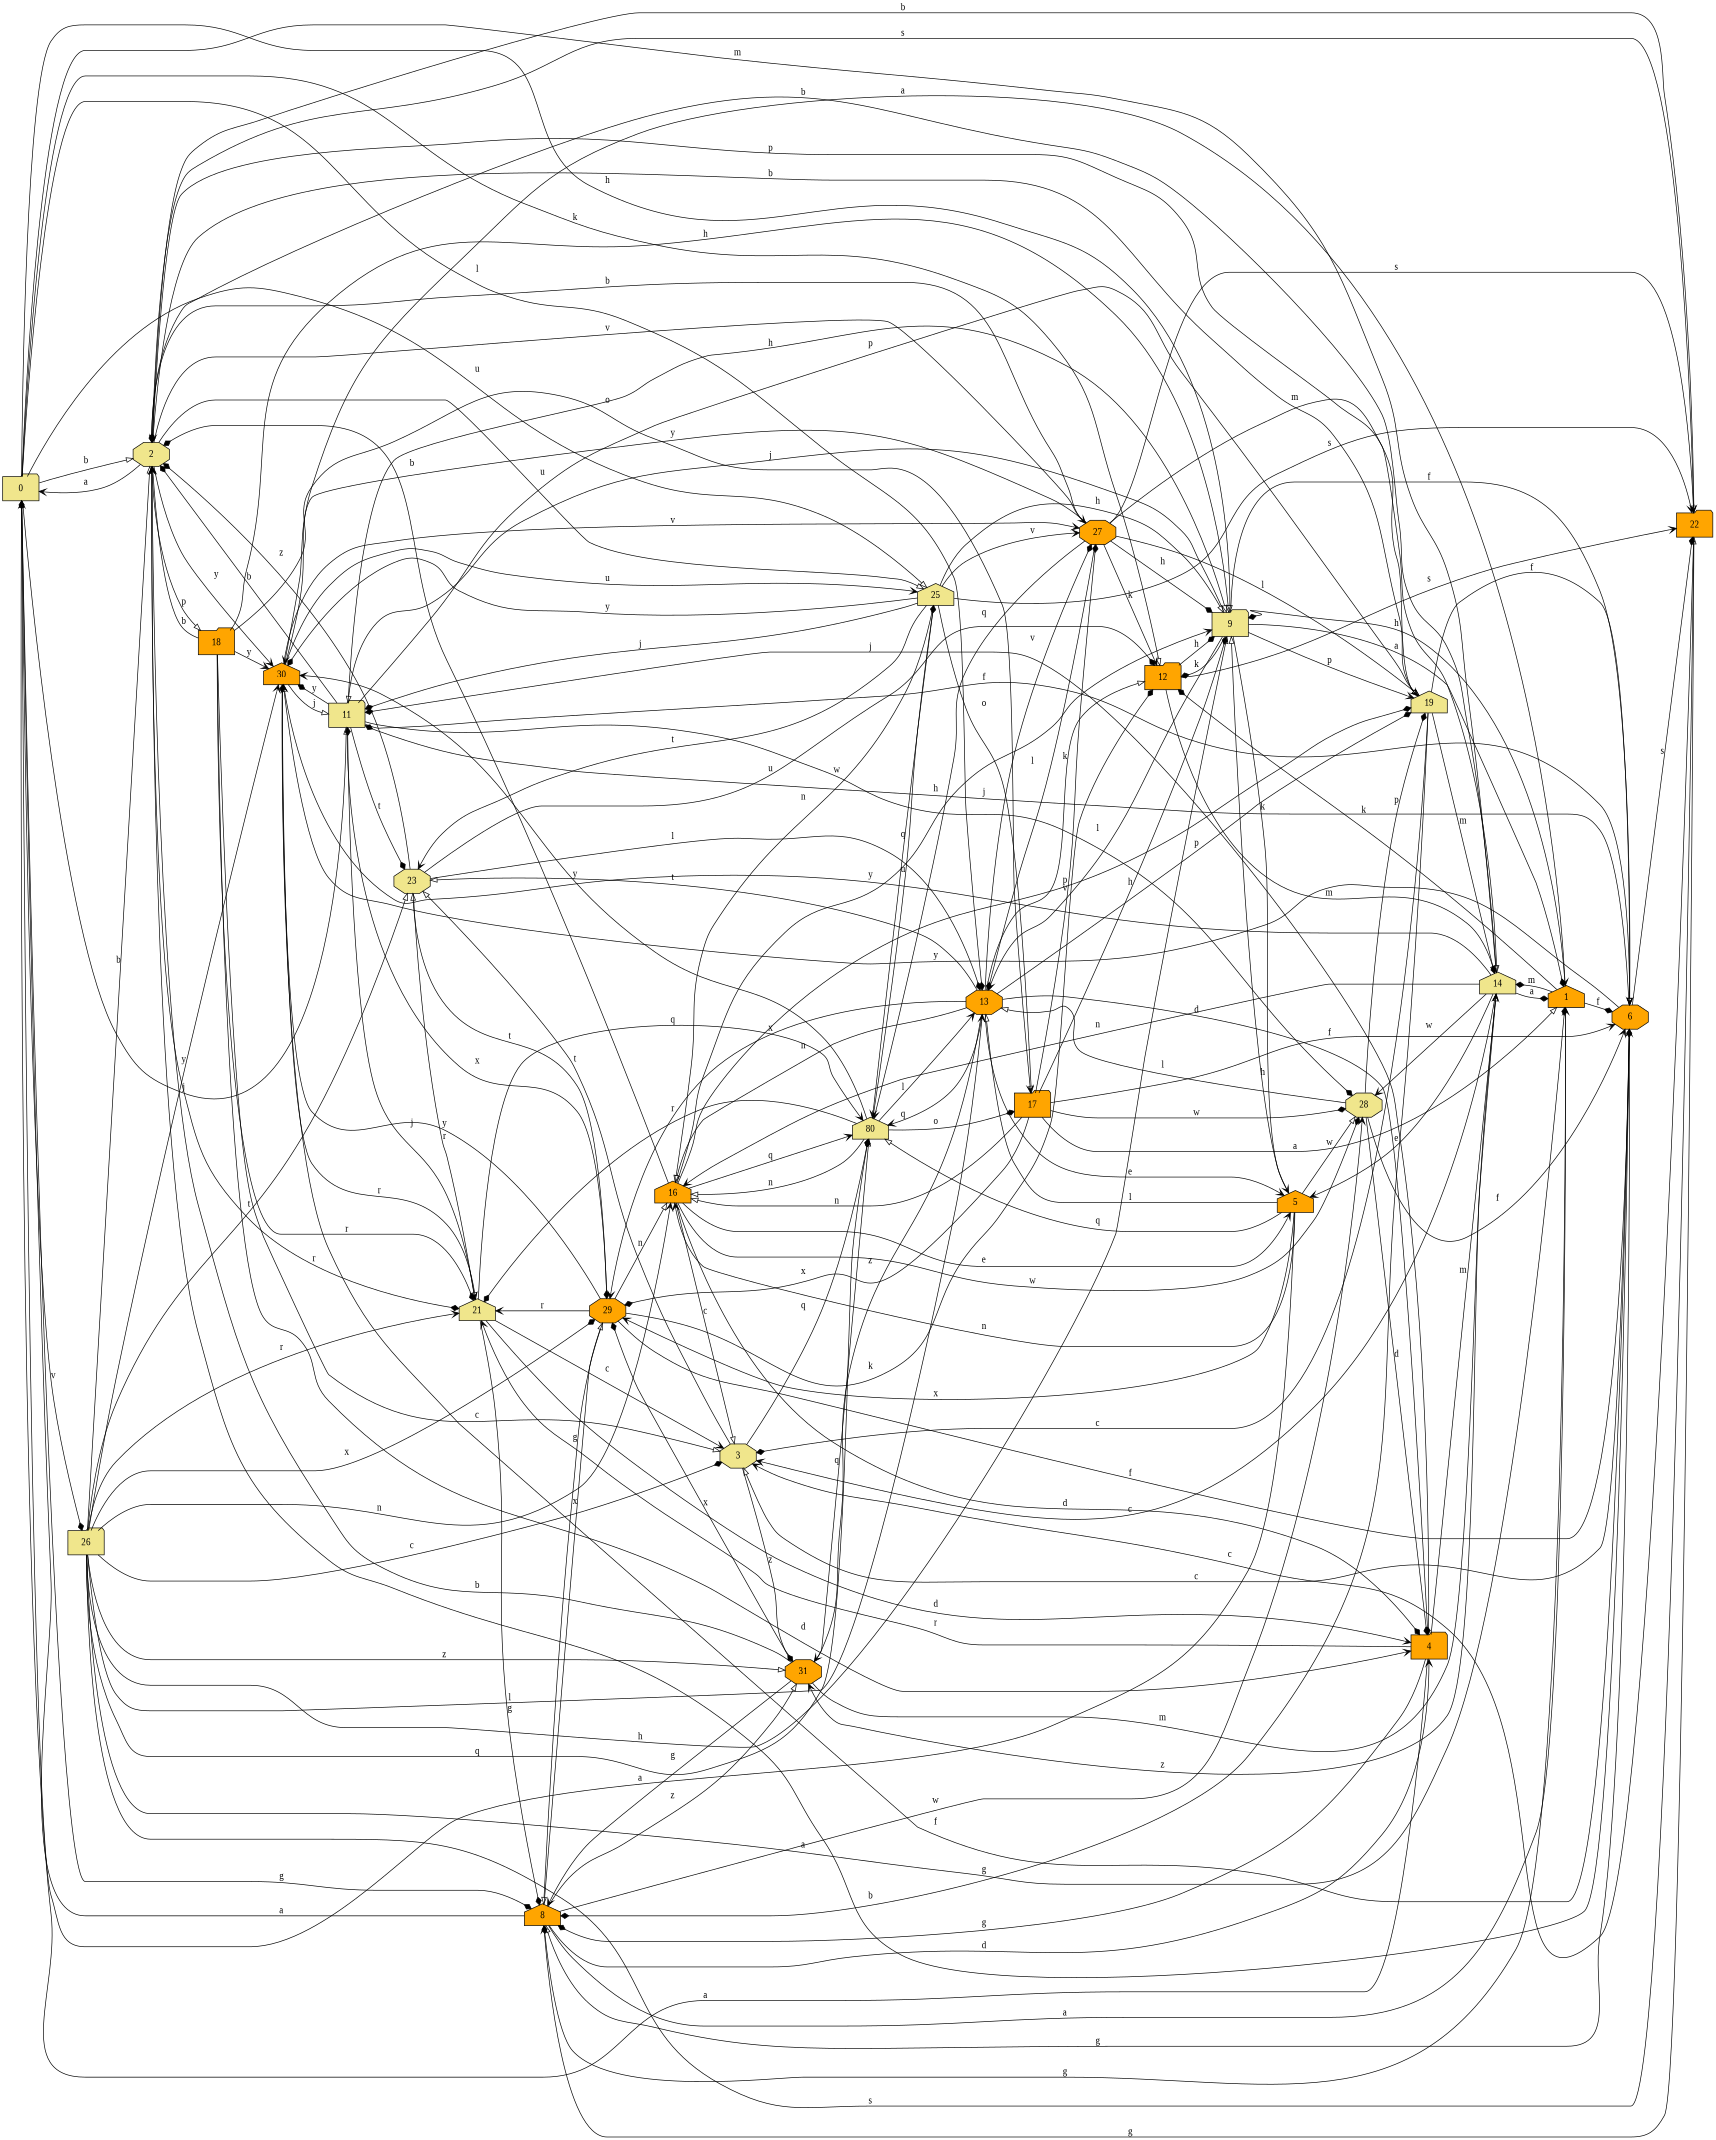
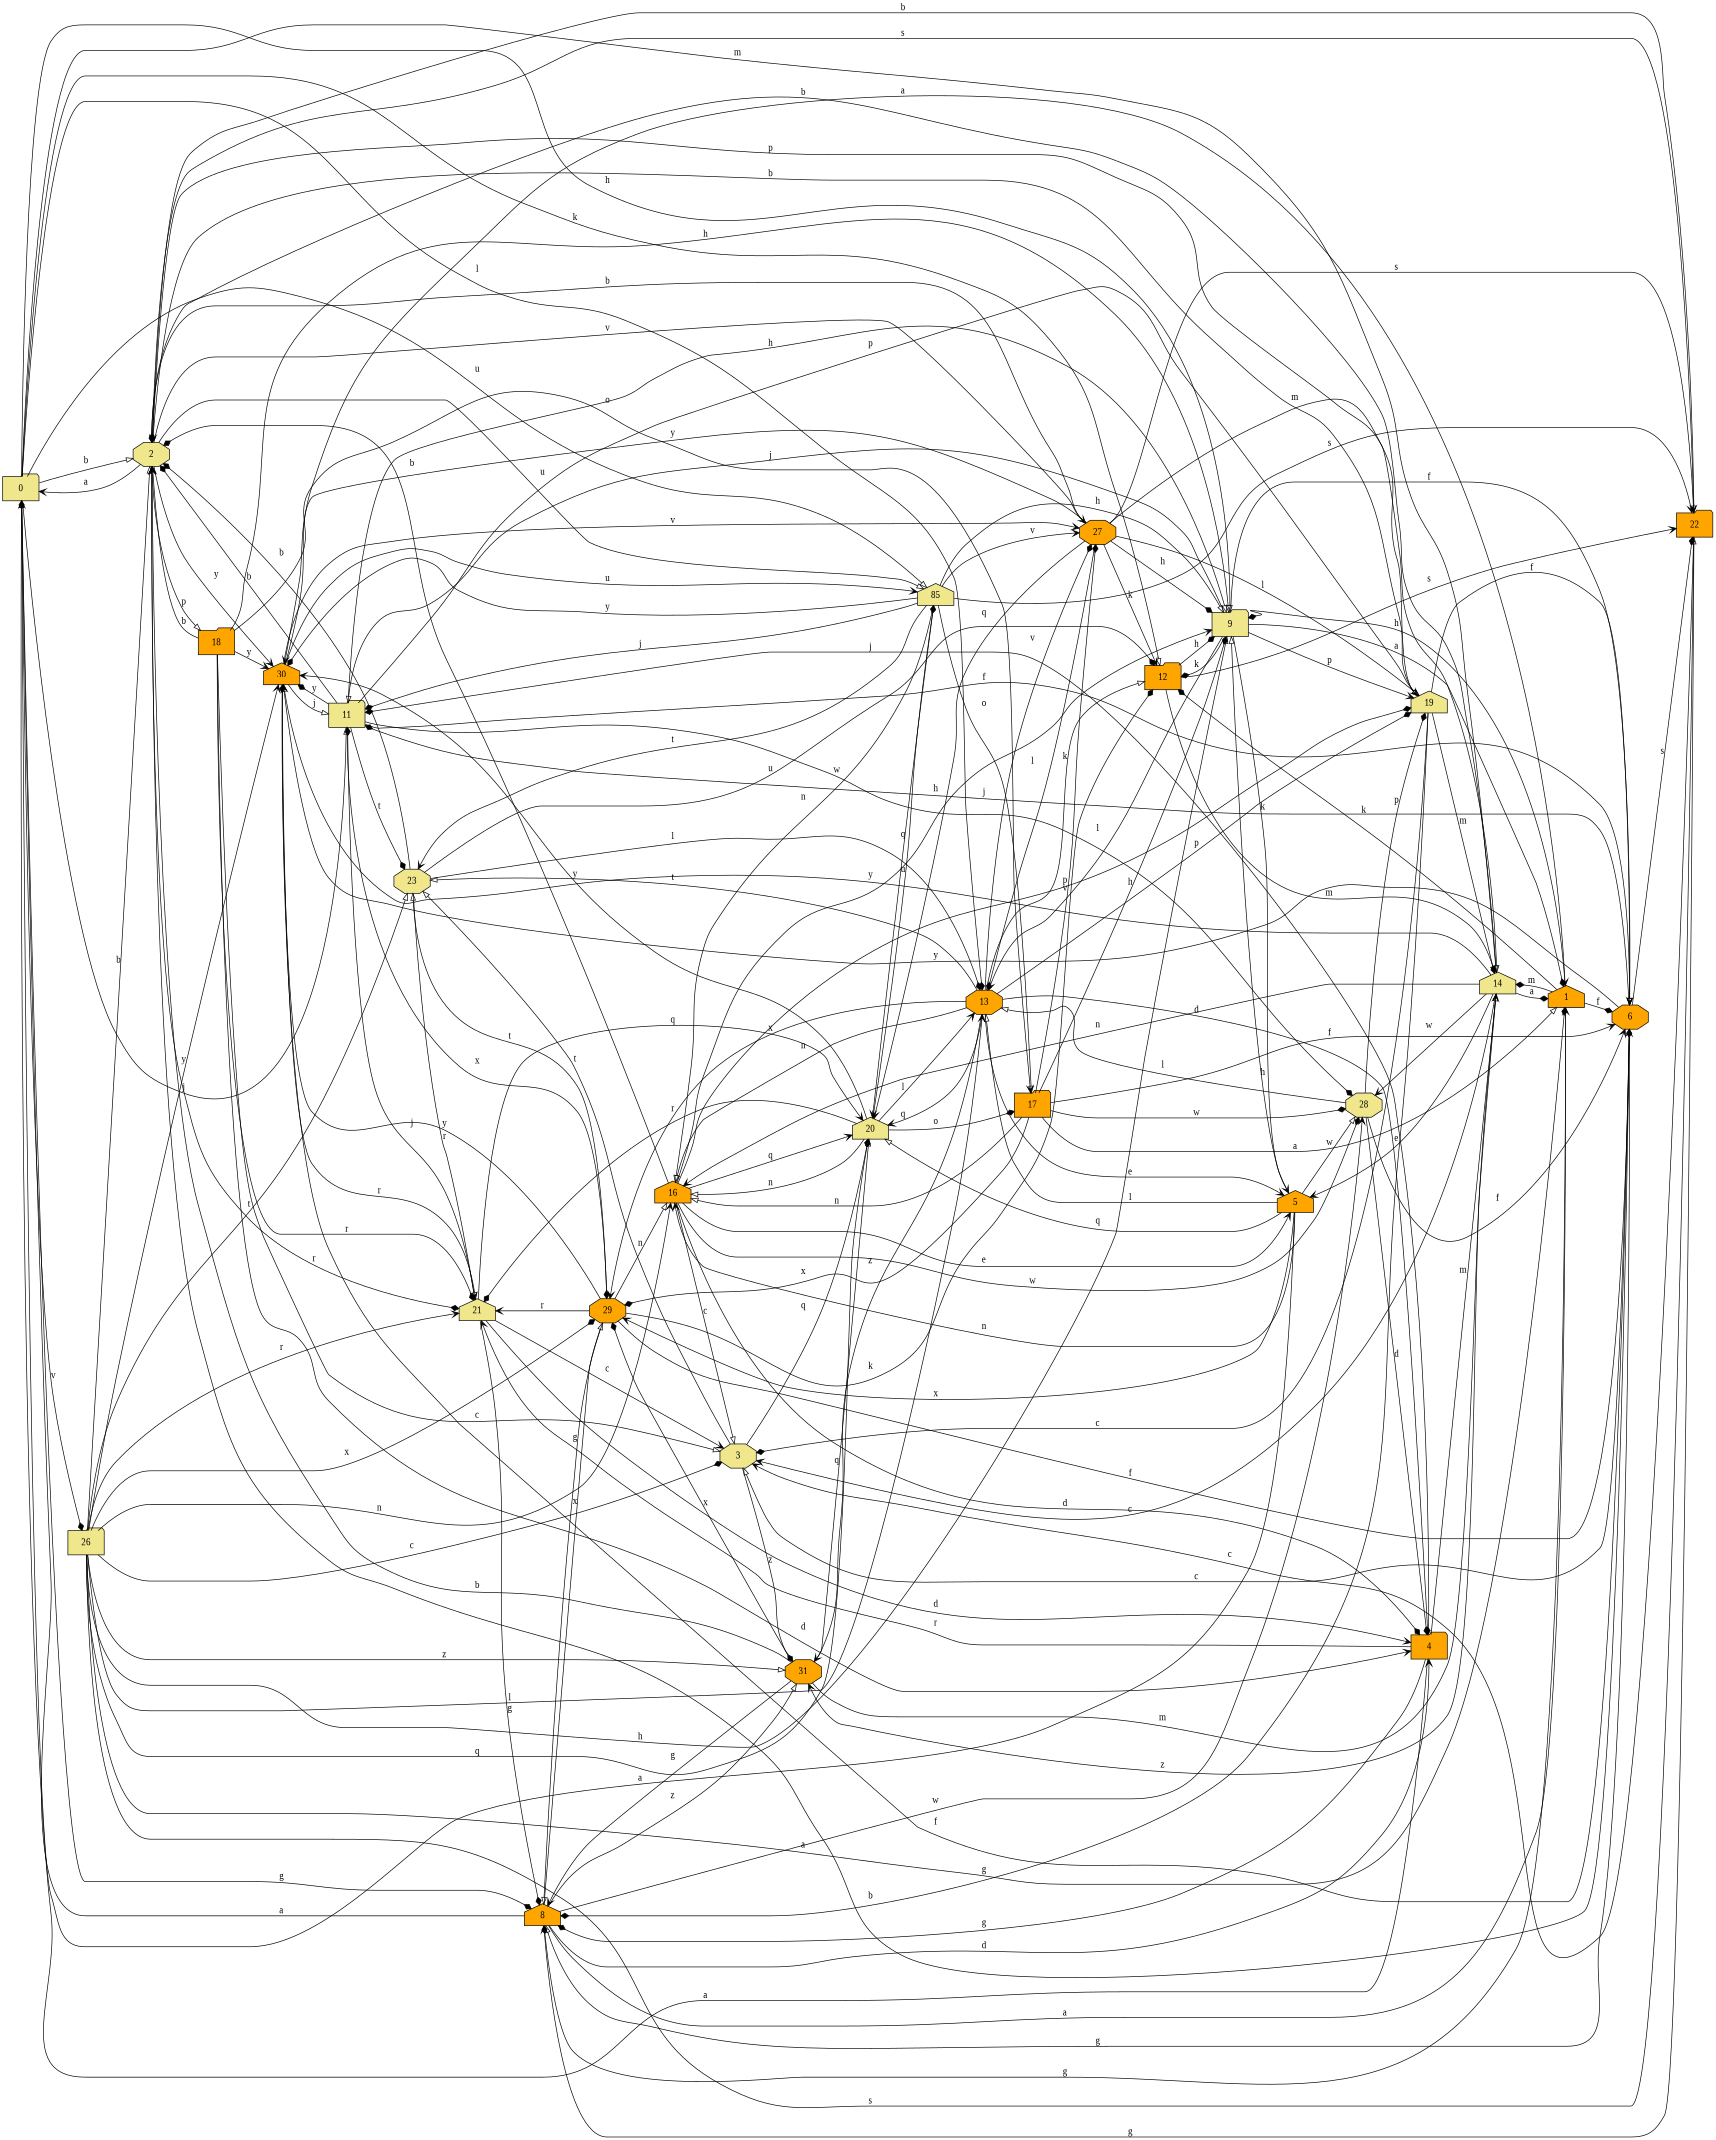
  strict digraph {
    fontname="Liberation Serif"
    rankdir=LR
    node [fillcolor=orange fontname="Liberation Serif" shape=house style=filled]
    edge [arrowhead=vee fontname="Liberation Serif"]
    0 [fillcolor=khaki shape=folder]
    2 [fillcolor=khaki shape=octagon]
    8
    9 [fillcolor=khaki shape=folder]
    11 [fillcolor=khaki shape=folder]
    12 [shape=folder]
    13 [shape=octagon]
    14 [fillcolor=khaki]
-   25 [fillcolor=khaki]
+   25 [fillcolor=khaki label=85]
    26 [fillcolor=khaki shape=folder]
    18 [shape=folder]
    19 [fillcolor=khaki]
    21 [fillcolor=khaki]
    22 [shape=folder]
    27 [shape=octagon]
    30
    1
    31 [shape=octagon]
    4 [shape=folder]
    28 [fillcolor=khaki shape=octagon]
    29 [shape=octagon]
    6 [shape=octagon]
    5
    23 [fillcolor=khaki shape=octagon]
-   20 [fillcolor=khaki label=80]
+   20 [fillcolor=khaki]
    16
    3 [fillcolor=khaki shape=octagon]
    17 [shape=folder]
    0 -> 2 [arrowhead=onormal label=b]
    0 -> 8 [arrowhead=diamond label=g]
    0 -> 9 [arrowhead=onormal label=h]
    0 -> 11 [arrowhead=onormal label=j]
    0 -> 12 [arrowhead=onormal label=k]
    0 -> 13 [arrowhead=diamond label=l]
    0 -> 14 [arrowhead=onormal label=m]
    0 -> 25 [arrowhead=onormal label=u]
    0 -> 26 [arrowhead=diamond label=v]
    2 -> 0 [label=a]
    2 -> 25 [arrowhead=onormal label=u]
    2 -> 18 [arrowhead=onormal label=p]
    2 -> 19 [label=p]
    2 -> 21 [arrowhead=diamond label=r]
    2 -> 22 [arrowhead=onormal label=s]
    2 -> 27 [label=v]
    2 -> 30 [label=y]
    8 -> 0 [label=a]
    8 -> 1 [label=a]
    8 -> 31 [arrowhead=onormal label=z]
    8 -> 4 [label=d]
    8 -> 28 [label=w]
    8 -> 29 [arrowhead=onormal label=x]
    9 -> 11 [arrowhead=onormal label=j]
    9 -> 12 [arrowhead=diamond label=k]
    9 -> 13 [label=l]
    9 -> 19 [label=p]
    9 -> 1 [arrowhead=diamond label=a]
    9 -> 6 [label=f]
    9 -> 5 [label=k]
    11 -> 2 [arrowhead=diamond label=b]
    11 -> 9 [arrowhead=onormal label=h]
    11 -> 19 [arrowhead=onormal label=p]
    11 -> 30 [arrowhead=diamond label=y]
    11 -> 28 [arrowhead=diamond label=w]
    11 -> 29 [arrowhead=diamond label=x]
    11 -> 6 [arrowhead=onormal label=f]
    11 -> 23 [arrowhead=diamond label=t]
    12 -> 9 [arrowhead=diamond label=h]
    12 -> 14 [arrowhead=onormal label=m]
    12 -> 22 [label=s]
    13 -> 12 [arrowhead=onormal label=k]
    13 -> 19 [arrowhead=diamond label=p]
    13 -> 27 [arrowhead=diamond label=v]
    13 -> 31 [label=z]
    13 -> 4 [arrowhead=diamond label=d]
    13 -> 29 [label=x]
    13 -> 5 [label=e]
    13 -> 23 [arrowhead=onormal label=t]
    13 -> 20 [label=q]
    13 -> 16 [arrowhead=onormal label=n]
    14 -> 2 [arrowhead=diamond label=b]
    14 -> 30 [arrowhead=onormal label=y]
    14 -> 1 [arrowhead=diamond label=a]
    14 -> 31 [label=z]
    14 -> 28 [label=w]
    14 -> 5 [label=e]
    14 -> 16 [label=n]
    14 -> 3 [label=c]
    25 -> 9 [arrowhead=onormal label=h]
    25 -> 11 [arrowhead=diamond label=j]
    25 -> 22 [label=s]
    25 -> 27 [label=v]
    25 -> 30 [arrowhead=diamond label=y]
    25 -> 23 [label=t]
    25 -> 20 [label=q]
    25 -> 16 [arrowhead=onormal label=n]
    25 -> 17 [arrowhead=onormal label=o]
    26 -> 2 [arrowhead=onormal label=b]
    26 -> 9 [arrowhead=onormal label=h]
    26 -> 13 [label=l]
    26 -> 21 [label=r]
    26 -> 22 [arrowhead=onormal label=s]
    26 -> 30 [label=y]
    26 -> 1 [arrowhead=diamond label=a]
    26 -> 31 [arrowhead=onormal label=z]
    26 -> 29 [arrowhead=diamond label=x]
    26 -> 23 [arrowhead=onormal label=t]
    26 -> 20 [arrowhead=diamond label=q]
    26 -> 16 [label=n]
    26 -> 3 [arrowhead=diamond label=c]
    18 -> 2 [label=b]
    18 -> 9 [arrowhead=onormal label=h]
    18 -> 21 [arrowhead=diamond label=r]
    18 -> 30 [label=y]
    18 -> 4 [label=d]
    18 -> 3 [arrowhead=onormal label=c]
    18 -> 17 [label=o]
    19 -> 2 [label=b]
    19 -> 8 [arrowhead=diamond label=g]
    19 -> 14 [arrowhead=diamond label=m]
    19 -> 6 [arrowhead=onormal label=f]
    19 -> 3 [arrowhead=diamond label=c]
    21 -> 8 [arrowhead=diamond label=g]
    21 -> 11 [arrowhead=diamond label=j]
    21 -> 4 [label=d]
    21 -> 20 [label=q]
    21 -> 3 [label=c]
    22 -> 2 [arrowhead=diamond label=b]
    22 -> 8 [label=g]
    22 -> 3 [label=c]
    27 -> 2 [arrowhead=onormal label=b]
    27 -> 9 [arrowhead=diamond label=h]
    27 -> 12 [label=k]
    27 -> 13 [arrowhead=diamond label=l]
    27 -> 14 [arrowhead=onormal label=m]
    27 -> 19 [arrowhead=onormal label=l]
    27 -> 22 [label=s]
    27 -> 30 [label=y]
    27 -> 20 [label=q]
    30 -> 11 [arrowhead=onormal label=j]
    30 -> 25 [label=u]
    30 -> 21 [arrowhead=onormal label=r]
    30 -> 27 [label=v]
    30 -> 1 [label=a]
    30 -> 6 [arrowhead=diamond label=f]
    1 -> 8 [arrowhead=diamond label=g]
    1 -> 9 [arrowhead=diamond label=h]
    1 -> 12 [arrowhead=diamond label=k]
    1 -> 14 [arrowhead=diamond label=m]
    1 -> 6 [arrowhead=diamond label=f]
    31 -> 2 [label=b]
    31 -> 8 [label=g]
    31 -> 14 [label=m]
    31 -> 29 [arrowhead=diamond label=x]
    31 -> 20 [arrowhead=onormal label=q]
    4 -> 0 [arrowhead=onormal label=a]
    4 -> 8 [arrowhead=diamond label=g]
    4 -> 11 [arrowhead=diamond label=j]
    4 -> 14 [arrowhead=onormal label=m]
    4 -> 21 [label=r]
    28 -> 13 [arrowhead=onormal label=l]
    28 -> 19 [arrowhead=diamond label=p]
    28 -> 4 [arrowhead=diamond label=d]
    28 -> 6 [label=f]
    29 -> 8 [arrowhead=onormal label=g]
    29 -> 12 [arrowhead=diamond label=k]
    29 -> 21 [label=r]
    29 -> 30 [arrowhead=diamond label=y]
    29 -> 6 [label=f]
    29 -> 23 [arrowhead=onormal label=t]
    29 -> 16 [arrowhead=onormal label=n]
    6 -> 2 [label=b]
    6 -> 8 [arrowhead=onormal label=g]
    6 -> 11 [arrowhead=diamond label=j]
    6 -> 22 [arrowhead=diamond label=s]
    6 -> 30 [label=y]
    6 -> 3 [arrowhead=onormal label=c]
    5 -> 0 [arrowhead=diamond label=a]
    5 -> 9 [arrowhead=onormal label=h]
    5 -> 13 [arrowhead=onormal label=l]
    5 -> 28 [arrowhead=onormal label=w]
    5 -> 29 [label=x]
    5 -> 20 [arrowhead=onormal label=q]
    5 -> 16 [label=n]
-   23 -> 2 [arrowhead=diamond label=z]
+   23 -> 2 [arrowhead=diamond label=b]
    23 -> 12 [arrowhead=diamond label=u]
    23 -> 13 [arrowhead=diamond label=l]
    23 -> 21 [label=r]
    20 -> 13 [label=l]
    20 -> 25 [arrowhead=diamond label=u]
    20 -> 21 [arrowhead=diamond label=r]
    20 -> 30 [label=y]
    20 -> 16 [arrowhead=onormal label=n]
    20 -> 17 [arrowhead=diamond label=o]
    16 -> 2 [arrowhead=diamond label=b]
    16 -> 9 [label=h]
    16 -> 19 [arrowhead=diamond label=p]
    16 -> 4 [arrowhead=diamond label=d]
    16 -> 28 [arrowhead=diamond label=w]
    16 -> 5 [label=e]
    16 -> 20 [label=q]
    16 -> 3 [arrowhead=onormal label=c]
    3 -> 31 [arrowhead=diamond label=z]
    3 -> 23 [arrowhead=onormal label=t]
    3 -> 20 [arrowhead=diamond label=q]
    17 -> 9 [arrowhead=diamond label=h]
    17 -> 27 [arrowhead=diamond label=v]
    17 -> 1 [arrowhead=onormal label=a]
    17 -> 28 [arrowhead=diamond label=w]
    17 -> 29 [arrowhead=diamond label=x]
    17 -> 6 [label=f]
    17 -> 16 [arrowhead=onormal label=n]
  }
